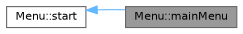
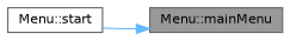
  digraph {
    rankdir=RL
    node [fontname=Helvetica fontsize=10 shape=box style=filled]
    n1 [color=gray40 fillcolor=grey60 fontcolor=black height=0.2 label="Menu::mainMenu" width=0.4]
    n2 [color=grey40 fillcolor=white height=0.2 label="Menu::start" width=0.4]
-   n2 -> n1 [color=steelblue1 dir=back fontname=Helvetica fontsize=10 labelfontname=Helvetica labelfontsize=10 style=solid]
+   n1 -> n2 [color=steelblue1 dir=back fontname=Helvetica fontsize=10 labelfontname=Helvetica labelfontsize=10 style=solid]
  }
